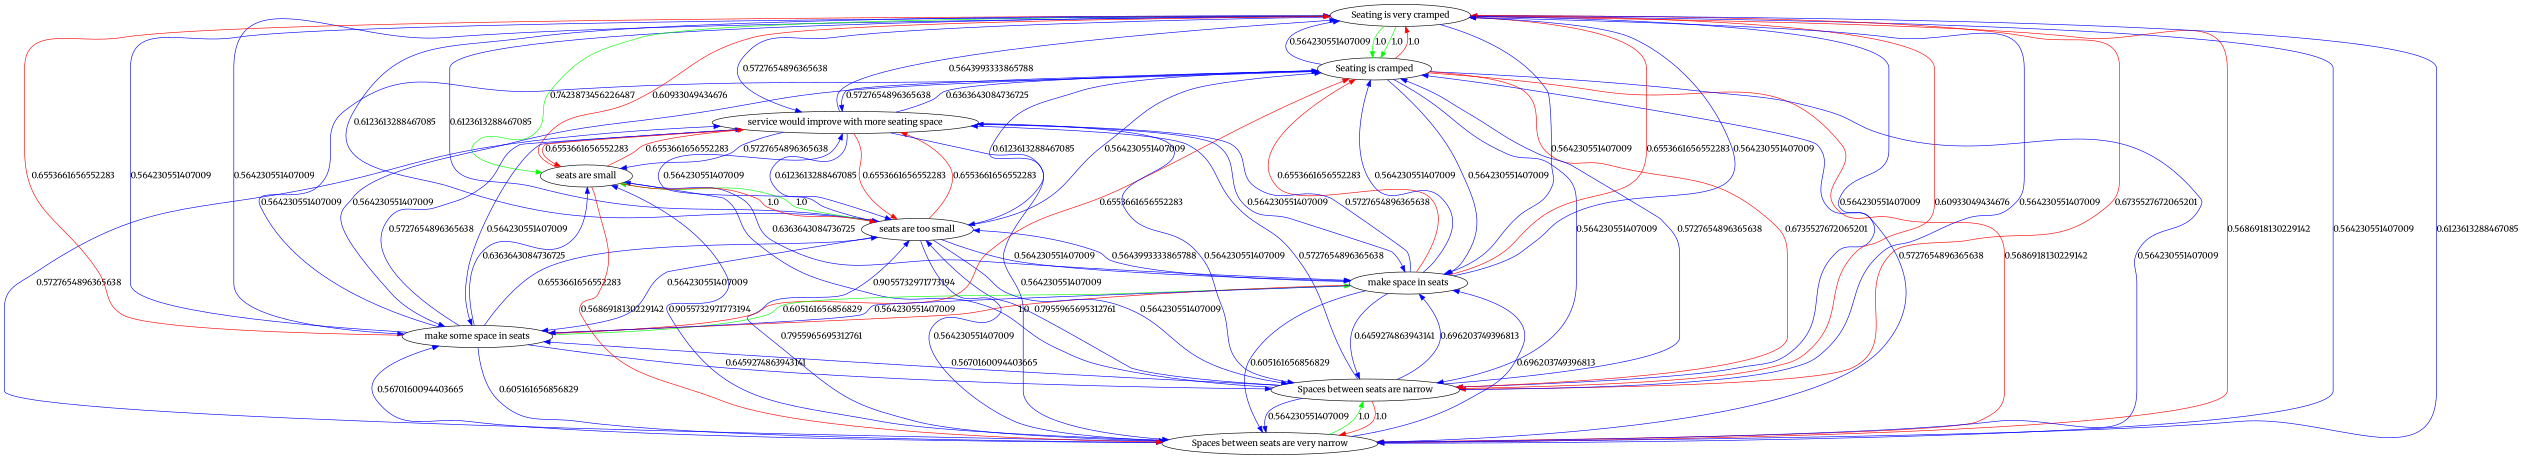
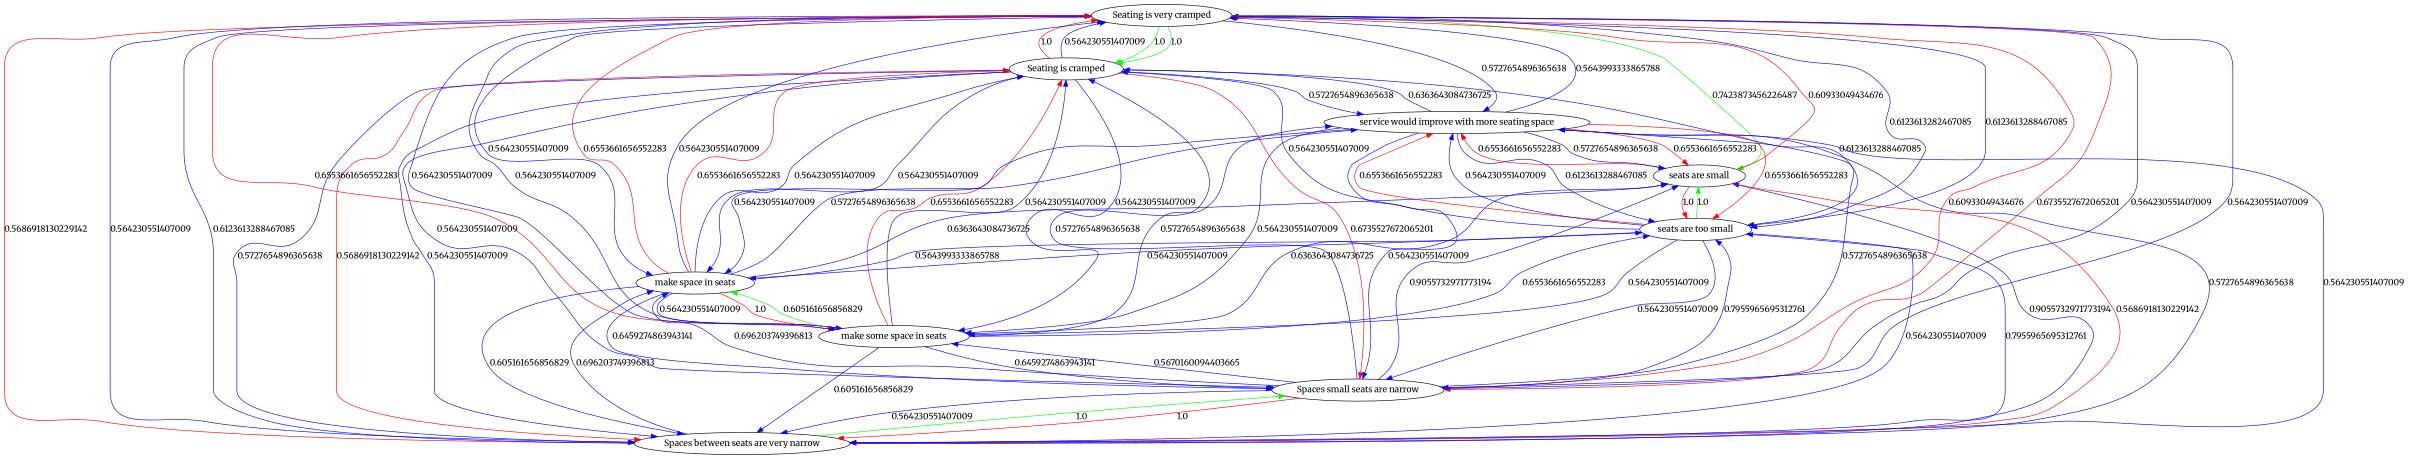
  digraph {
    fontname=Merriweather
    node [fontname=Merriweather]
    edge [color=blue fontname=Merriweather]
    "Seating is very cramped"
    "Seating is cramped"
    "Spaces between seats are very narrow"
-   "Spaces between seats are narrow"
+   "Spaces between seats are narrow" [label="Spaces small seats are narrow"]
    "make some space in seats"
    "make space in seats"
    "seats are too small"
    "seats are small"
    "service would improve with more seating space"
    "Seating is very cramped" -> "Seating is cramped" [color=green label=1.0]
    "Seating is very cramped" -> "Seating is cramped" [color=green label=1.0]
    "Seating is very cramped" -> "Spaces between seats are very narrow" [color=red label=0.5686918130229142]
    "Seating is very cramped" -> "Spaces between seats are very narrow" [label=0.564230551407009]
    "Seating is very cramped" -> "Spaces between seats are narrow" [color=red label=0.6735527672065201]
    "Seating is very cramped" -> "Spaces between seats are narrow" [label=0.564230551407009]
    "Seating is very cramped" -> "make some space in seats" [label=0.564230551407009]
    "Seating is very cramped" -> "make space in seats" [label=0.564230551407009]
-   "Seating is very cramped" -> "seats are too small" [label=0.6123613288467085]
+   "Seating is very cramped" -> "seats are too small" [label=0.6123613282467085]
    "Seating is very cramped" -> "seats are small" [color=green label=0.7423873456226487]
    "Seating is very cramped" -> "service would improve with more seating space" [label=0.5727654896365638]
    "Seating is cramped" -> "Seating is very cramped" [color=red label=1.0]
    "Seating is cramped" -> "Seating is very cramped" [label=0.564230551407009]
    "Seating is cramped" -> "Spaces between seats are very narrow" [color=red label=0.5686918130229142]
    "Seating is cramped" -> "Spaces between seats are very narrow" [label=0.564230551407009]
    "Seating is cramped" -> "Spaces between seats are narrow" [color=red label=0.6735527672065201]
    "Seating is cramped" -> "Spaces between seats are narrow" [label=0.564230551407009]
    "Seating is cramped" -> "make some space in seats" [label=0.564230551407009]
    "Seating is cramped" -> "make space in seats" [label=0.564230551407009]
    "Seating is cramped" -> "seats are too small" [label=0.6123613288467085]
    "Seating is cramped" -> "service would improve with more seating space" [label=0.5727654896365638]
    "Spaces between seats are very narrow" -> "Seating is very cramped" [label=0.6123613288467085]
    "Spaces between seats are very narrow" -> "Seating is cramped" [label=0.5727654896365638]
    "Spaces between seats are very narrow" -> "Spaces between seats are narrow" [color=green label=1.0]
-   "Spaces between seats are very narrow" -> "make some space in seats" [label=0.5670160094403665]
    "Spaces between seats are very narrow" -> "make space in seats" [label=0.696203749396813]
    "Spaces between seats are very narrow" -> "seats are too small" [label=0.7955965695312761]
    "Spaces between seats are very narrow" -> "seats are small" [label=0.9055732971773194]
    "Spaces between seats are very narrow" -> "service would improve with more seating space" [label=0.5727654896365638]
    "Spaces between seats are narrow" -> "Seating is very cramped" [color=red label=0.60933049434676]
    "Spaces between seats are narrow" -> "Seating is very cramped" [label=0.564230551407009]
    "Spaces between seats are narrow" -> "Seating is cramped" [label=0.5727654896365638]
    "Spaces between seats are narrow" -> "Spaces between seats are very narrow" [color=red label=1.0]
    "Spaces between seats are narrow" -> "Spaces between seats are very narrow" [label=0.564230551407009]
    "Spaces between seats are narrow" -> "make some space in seats" [label=0.5670160094403665]
    "Spaces between seats are narrow" -> "make space in seats" [label=0.696203749396813]
    "Spaces between seats are narrow" -> "seats are too small" [label=0.7955965695312761]
    "Spaces between seats are narrow" -> "seats are small" [label=0.9055732971773194]
    "Spaces between seats are narrow" -> "service would improve with more seating space" [label=0.5727654896365638]
    "make some space in seats" -> "Seating is very cramped" [color=red label=0.6553661656552283]
    "make some space in seats" -> "Seating is very cramped" [label=0.564230551407009]
    "make some space in seats" -> "Seating is cramped" [color=red label=0.6553661656552283]
    "make some space in seats" -> "Seating is cramped" [label=0.564230551407009]
    "make some space in seats" -> "Spaces between seats are very narrow" [label=0.605161656856829]
    "make some space in seats" -> "Spaces between seats are narrow" [label=0.6459274863943141]
    "make some space in seats" -> "make space in seats" [color=green label=0.605161656856829]
    "make some space in seats" -> "seats are too small" [label=0.6553661656552283]
    "make some space in seats" -> "seats are small" [label=0.6363643084736725]
    "make some space in seats" -> "service would improve with more seating space" [label=0.5727654896365638]
    "make space in seats" -> "Seating is very cramped" [color=red label=0.6553661656552283]
    "make space in seats" -> "Seating is very cramped" [label=0.564230551407009]
    "make space in seats" -> "Seating is cramped" [color=red label=0.6553661656552283]
    "make space in seats" -> "Seating is cramped" [label=0.564230551407009]
    "make space in seats" -> "Spaces between seats are very narrow" [label=0.605161656856829]
    "make space in seats" -> "Spaces between seats are narrow" [label=0.6459274863943141]
    "make space in seats" -> "make some space in seats" [color=red label=1.0]
    "make space in seats" -> "make some space in seats" [label=0.564230551407009]
    "make space in seats" -> "seats are too small" [label=0.5643993333865788]
-   "seats are small" -> "make space in seats" [label=0.6363643084736725]
+   "make space in seats" -> "seats are small" [label=0.6363643084736725]
    "make space in seats" -> "service would improve with more seating space" [label=0.5727654896365638]
    "seats are too small" -> "Seating is very cramped" [label=0.6123613288467085]
    "seats are too small" -> "Seating is cramped" [label=0.564230551407009]
    "seats are too small" -> "Spaces between seats are very narrow" [label=0.564230551407009]
    "seats are too small" -> "Spaces between seats are narrow" [label=0.564230551407009]
    "seats are too small" -> "make some space in seats" [label=0.564230551407009]
    "seats are too small" -> "make space in seats" [label=0.564230551407009]
    "seats are too small" -> "seats are small" [color=green label=1.0]
    "seats are too small" -> "service would improve with more seating space" [color=red label=0.6553661656552283]
    "seats are too small" -> "service would improve with more seating space" [label=0.564230551407009]
    "seats are small" -> "Seating is very cramped" [color=red label=0.60933049434676]
    "seats are small" -> "Spaces between seats are very narrow" [color=red label=0.5686918130229142]
    "seats are small" -> "seats are too small" [color=red label=1.0]
    "seats are small" -> "service would improve with more seating space" [color=red label=0.6553661656552283]
    "service would improve with more seating space" -> "Seating is very cramped" [label=0.5643993333865788]
    "service would improve with more seating space" -> "Seating is cramped" [label=0.6363643084736725]
    "service would improve with more seating space" -> "Spaces between seats are very narrow" [label=0.564230551407009]
    "service would improve with more seating space" -> "Spaces between seats are narrow" [label=0.564230551407009]
    "service would improve with more seating space" -> "make some space in seats" [label=0.564230551407009]
    "service would improve with more seating space" -> "make space in seats" [label=0.564230551407009]
    "service would improve with more seating space" -> "seats are too small" [color=red label=0.6553661656552283]
    "service would improve with more seating space" -> "seats are too small" [label=0.6123613288467085]
    "service would improve with more seating space" -> "seats are small" [color=red label=0.6553661656552283]
    "service would improve with more seating space" -> "seats are small" [label=0.5727654896365638]
  }
